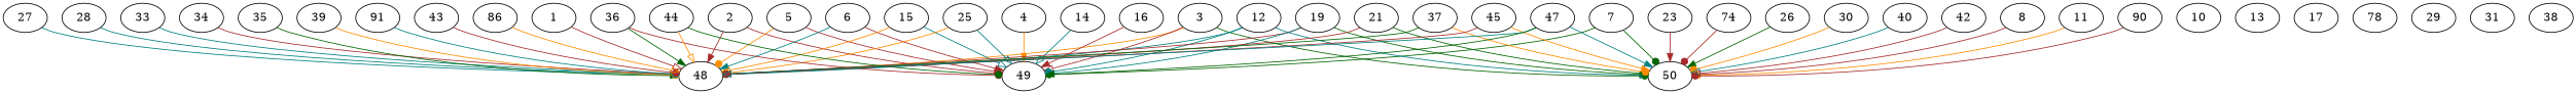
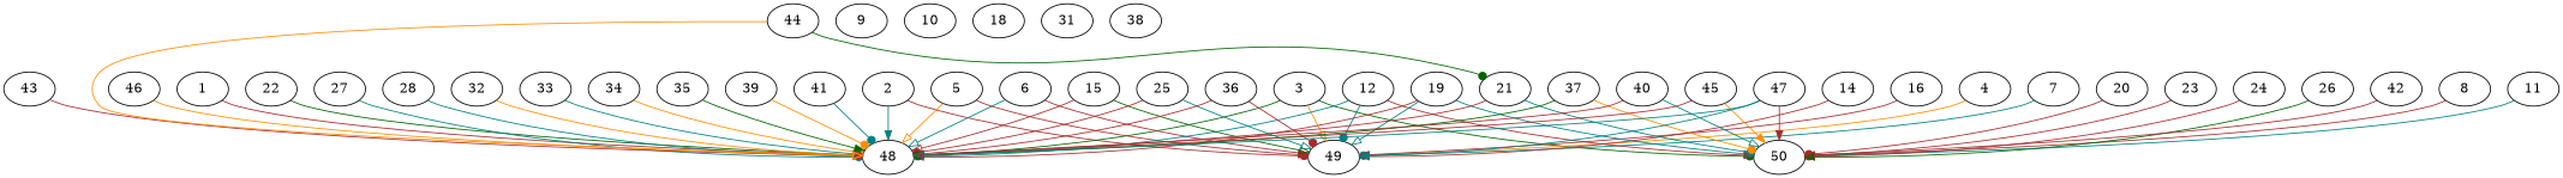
  digraph {
    node [alpha=0.16]
    edge [arrowhead=dot color=brown]
    1 [alpha=0.13 expect_size=31860736]
    48 [alpha=0.07 expect_size=14371840]
    2 [alpha=0.17 expect_size=41806848]
    49 [alpha=0.10 expect_size=50348032]
    3 [alpha=0.19 expect_size=44188672]
    50 [alpha=0.18 expect_size=25439232]
    4 [alpha=0.13 expect_size=28469248]
    5 [alpha=0.20 expect_size=8893440]
    6 [alpha=0.08 expect_size=49665024]
    7 [alpha=0.14 expect_size=21582848]
    8 [alpha=0.17 expect_size=19074048]
+   9 [expect_size=46734336]
    10 [alpha=0.14 expect_size=24055808]
    11 [alpha=0.03 expect_size=41965568]
    12 [alpha=0.20 expect_size=24664064]
-   13 [alpha=0.02 expect_size=16681984]
    14 [alpha=0.08 expect_size=14377984]
    15 [alpha=0.10 expect_size=44147712]
    16 [alpha=0.20 expect_size=43377664]
-   17 [alpha=0.11 expect_size=14425088]
-   18 [alpha=0.00 expect_size=48321536 label=78]
+   18 [alpha=0.00 expect_size=48321536]
    19 [alpha=0.08 expect_size=41153536]
-   20 [alpha=0.08 expect_size=30895104 label=90]
+   20 [alpha=0.08 expect_size=30895104]
    21 [alpha=0.19 expect_size=17634304]
+   22 [alpha=0.06 expect_size=23943168]
    23 [alpha=0.09 expect_size=22851584]
-   24 [alpha=0.02 expect_size=27266048 label=74]
+   24 [alpha=0.02 expect_size=27266048]
    25 [expect_size=46183424]
    26 [alpha=0.09 expect_size=22662144]
    27 [alpha=0.10 expect_size=21606400]
    28 [expect_size=46974976]
-   29 [alpha=0.19 expect_size=47742976]
-   30 [alpha=0.11 expect_size=19691520]
    31 [alpha=0.18 expect_size=38331392]
+   32 [alpha=0.14 expect_size=35910656]
    33 [alpha=0.14 expect_size=48992256]
    34 [alpha=0.18 expect_size=22152192]
    35 [alpha=0.19 expect_size=25802752]
    36 [expect_size=16409600]
    37 [expect_size=38395904]
    38 [alpha=0.15 expect_size=13728768]
    39 [alpha=0.09 expect_size=50613248]
    40 [alpha=0.15 expect_size=48983040]
-   41 [alpha=0.05 expect_size=27652096 label=91]
+   41 [alpha=0.05 expect_size=27652096]
    42 [alpha=0.03 expect_size=23342080]
    43 [alpha=0.09 expect_size=8290304]
    44 [alpha=0.04 expect_size=41120768]
    45 [expect_size=36597760]
-   46 [expect_size=33627136 label=86]
+   46 [expect_size=33627136]
    47 [alpha=0.03 expect_size=23157760]
    1 -> 48 [arrowhead=onormal]
-   2 -> 48 [arrowhead=normal]
+   2 -> 48 [arrowhead=normal color=teal]
    2 -> 49
-   3 -> 48 [color=darkorange]
-   3 -> 49 [arrowhead=onormal]
+   3 -> 48 [color=darkgreen]
+   3 -> 49 [arrowhead=onormal color=darkorange]
    3 -> 50 [color=darkgreen]
    4 -> 49 [arrowhead=normal color=darkorange]
-   5 -> 48 [color=darkorange]
+   5 -> 48 [arrowhead=onormal color=darkorange]
    5 -> 49 [arrowhead=normal]
-   6 -> 48 [arrowhead=normal color=teal]
+   6 -> 48 [arrowhead=onormal color=teal]
    6 -> 49 [arrowhead=normal]
-   7 -> 49 [color=darkgreen]
-   7 -> 50 [color=darkgreen]
+   7 -> 49 [color=teal]
    8 -> 50
-   11 -> 50 [arrowhead=normal color=darkorange]
+   11 -> 50 [arrowhead=normal color=teal]
    12 -> 48 [color=teal]
    12 -> 49 [color=teal]
-   12 -> 50 [arrowhead=normal color=teal]
-   14 -> 49 [arrowhead=onormal color=teal]
-   15 -> 48 [arrowhead=onormal color=darkorange]
-   15 -> 49 [arrowhead=onormal color=teal]
+   12 -> 50 [arrowhead=normal]
+   14 -> 49 [arrowhead=onormal]
+   15 -> 48 [arrowhead=onormal]
+   15 -> 49 [arrowhead=onormal color=darkgreen]
    16 -> 49 [arrowhead=normal]
    19 -> 48 [arrowhead=normal]
    19 -> 49 [arrowhead=onormal color=teal]
-   19 -> 50 [arrowhead=onormal color=darkgreen]
+   19 -> 50 [arrowhead=onormal color=teal]
    20 -> 50
    21 -> 48 [arrowhead=normal]
-   21 -> 50 [color=darkgreen]
+   21 -> 50 [color=teal]
+   22 -> 48 [arrowhead=onormal color=darkgreen]
    23 -> 50 [arrowhead=normal]
    24 -> 50
-   25 -> 48 [color=darkorange]
+   25 -> 48
    25 -> 49 [arrowhead=onormal color=teal]
    26 -> 50 [arrowhead=normal color=darkgreen]
    27 -> 48 [color=teal]
    28 -> 48 [arrowhead=onormal color=teal]
-   30 -> 50 [color=darkorange]
+   32 -> 48 [color=darkorange]
    33 -> 48 [arrowhead=onormal color=teal]
-   34 -> 48 [arrowhead=onormal]
+   34 -> 48 [arrowhead=onormal color=darkorange]
    35 -> 48 [arrowhead=normal color=darkgreen]
-   36 -> 48 [arrowhead=normal color=darkgreen]
+   36 -> 48 [arrowhead=normal]
    36 -> 49
    37 -> 48 [color=darkgreen]
    37 -> 50 [color=darkorange]
    39 -> 48 [color=darkorange]
+   40 -> 48 [arrowhead=normal]
    40 -> 50 [arrowhead=onormal color=teal]
    41 -> 48 [color=teal]
    42 -> 50 [arrowhead=onormal]
    43 -> 48
    44 -> 48 [arrowhead=onormal color=darkorange]
-   44 -> 49 [color=darkgreen]
-   45 -> 48
+   44 -> 21 [color=darkgreen]
+   45 -> 48 [arrowhead=onormal]
    45 -> 50 [arrowhead=normal color=darkorange]
    46 -> 48 [arrowhead=onormal color=darkorange]
    47 -> 48 [arrowhead=onormal color=teal]
-   47 -> 49 [arrowhead=normal color=darkgreen]
-   47 -> 50 [arrowhead=normal color=teal]
+   47 -> 49 [arrowhead=normal color=teal]
+   47 -> 50 [arrowhead=normal]
  }
